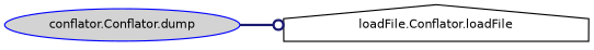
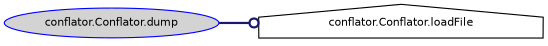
  digraph {
    rankdir=LR
    node [fontname=Helvetica fontsize=10 style=filled]
    n1 [color=blue fillcolor=lightgrey fontcolor=black height=0.2 label="conflator.Conflator.dump" shape=ellipse width=0.4]
-   n2 [color=black fillcolor=white height=0.2 label="loadFile.Conflator.loadFile" shape=house width=0.4]
+   n2 [color=black fillcolor=white height=0.2 label="conflator.Conflator.loadFile" shape=house width=0.4]
    n1 -> n2 [color=midnightblue fontname=Helvetica fontsize=10 labelfontname=Helvetica labelfontsize=10 style=bold arrowhead=odot]
  }
